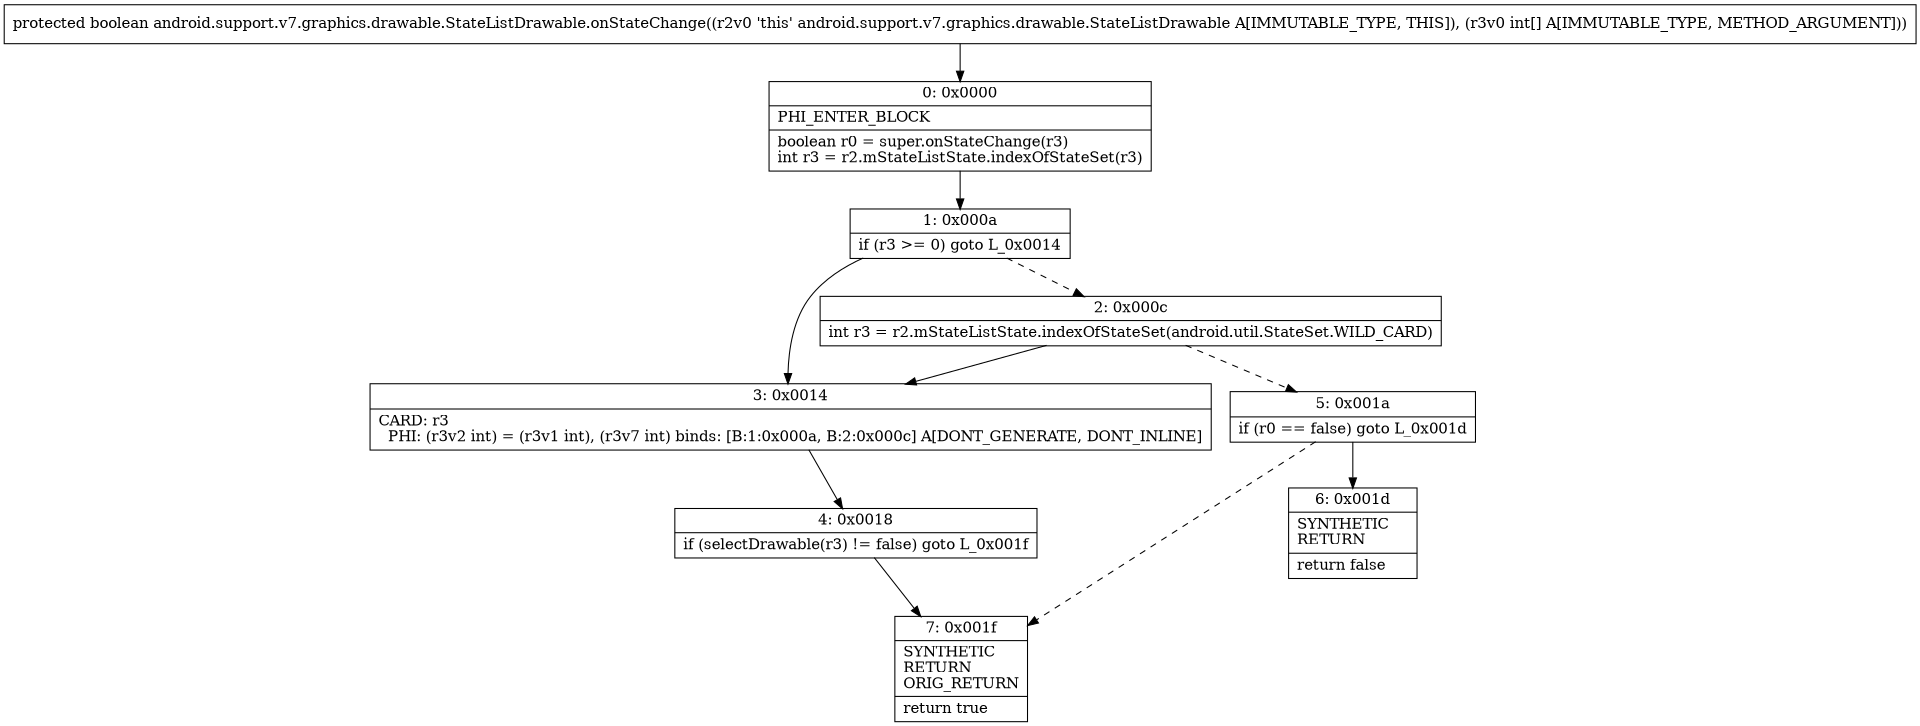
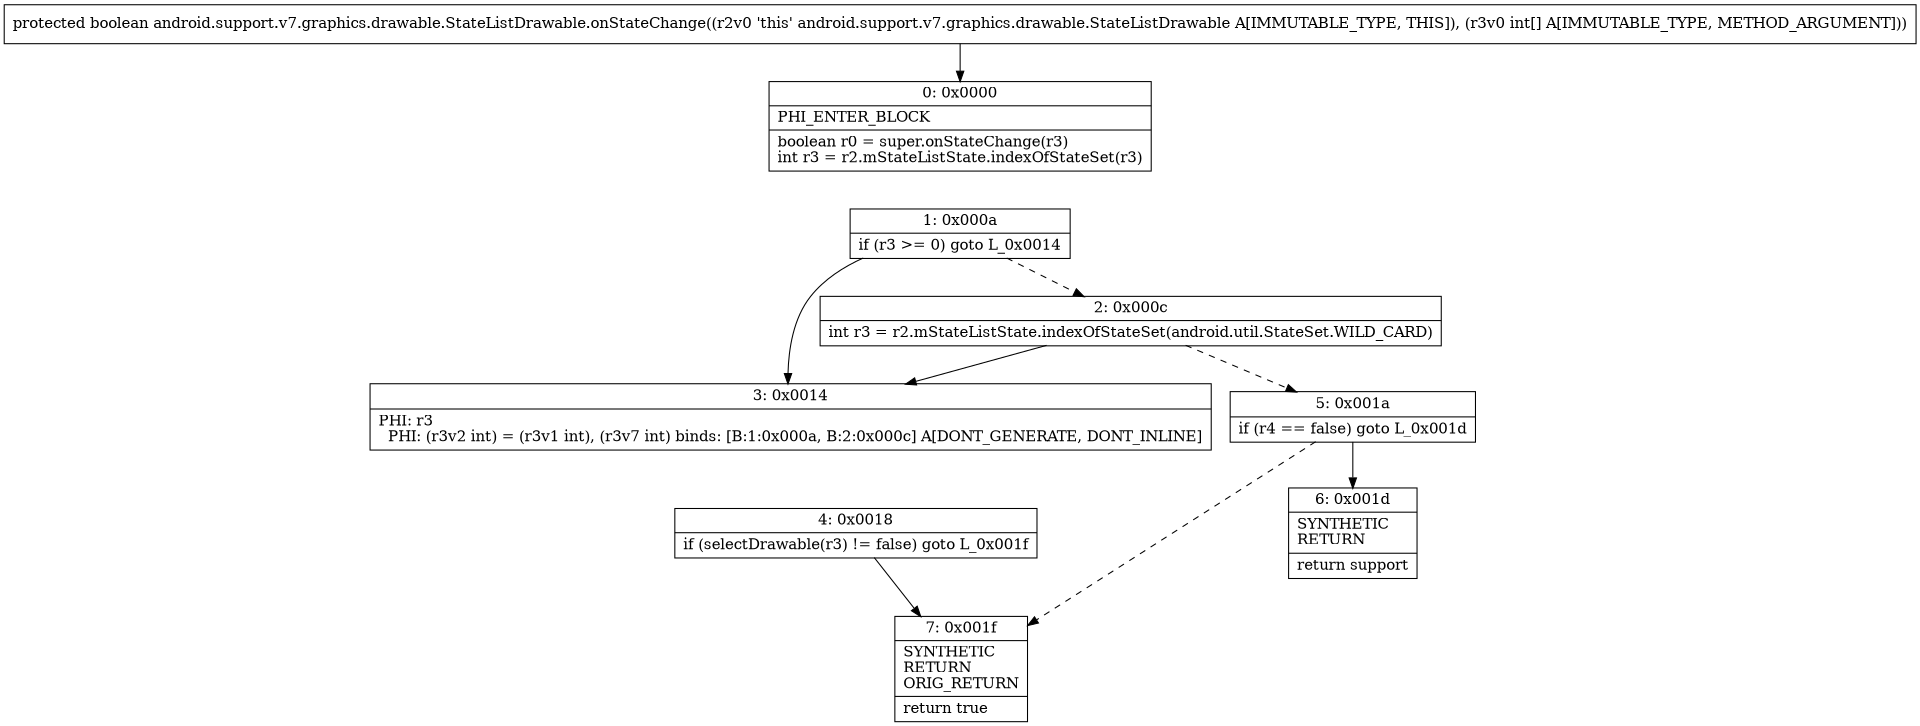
  digraph {
    node [shape=record]
    n1 [label="{0\:\ 0x0000|PHI_ENTER_BLOCK\l|boolean r0 = super.onStateChange(r3)\lint r3 = r2.mStateListState.indexOfStateSet(r3)\l}"]
    n2 [label="{1\:\ 0x000a|if (r3 \>= 0) goto L_0x0014\l}"]
    n3 [label="{2\:\ 0x000c|int r3 = r2.mStateListState.indexOfStateSet(android.util.StateSet.WILD_CARD)\l}"]
-   n4 [label="{3\:\ 0x0014|CARD: r3 \l  PHI: (r3v2 int) = (r3v1 int), (r3v7 int) binds: [B:1:0x000a, B:2:0x000c] A[DONT_GENERATE, DONT_INLINE]\l}"]
-   n5 [label="{5\:\ 0x001a|if (r0 == false) goto L_0x001d\l}"]
+   n4 [label="{3\:\ 0x0014|PHI: r3 \l  PHI: (r3v2 int) = (r3v1 int), (r3v7 int) binds: [B:1:0x000a, B:2:0x000c] A[DONT_GENERATE, DONT_INLINE]\l}"]
+   n5 [label="{5\:\ 0x001a|if (r4 == false) goto L_0x001d\l}"]
    n6 [label="{4\:\ 0x0018|if (selectDrawable(r3) != false) goto L_0x001f\l}"]
    n7 [label="{7\:\ 0x001f|SYNTHETIC\lRETURN\lORIG_RETURN\l|return true\l}"]
-   n8 [label="{6\:\ 0x001d|SYNTHETIC\lRETURN\l|return false\l}"]
+   n8 [label="{6\:\ 0x001d|SYNTHETIC\lRETURN\l|return support\l}"]
    n9 [label="{protected boolean android.support.v7.graphics.drawable.StateListDrawable.onStateChange((r2v0 'this' android.support.v7.graphics.drawable.StateListDrawable A[IMMUTABLE_TYPE, THIS]), (r3v0 int[] A[IMMUTABLE_TYPE, METHOD_ARGUMENT])) }"]
-   n1 -> n2
    n2 -> n3 [style=dashed]
    n2 -> n4
    n3 -> n4
    n3 -> n5 [style=dashed]
-   n4 -> n6
    n5 -> n7 [style=dashed]
    n5 -> n8
    n6 -> n7
    n9 -> n1
  }
